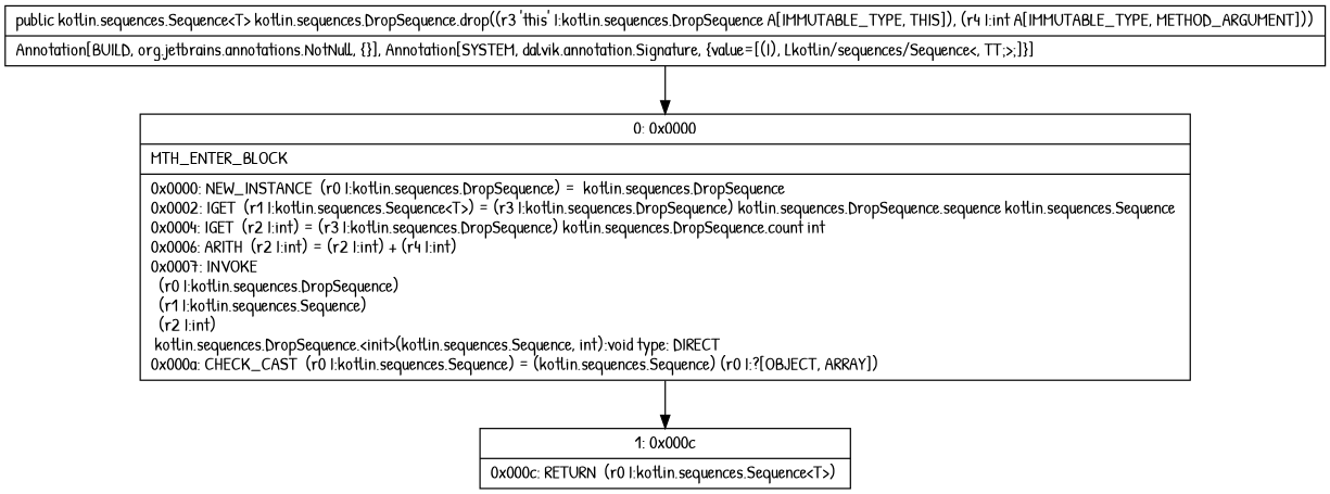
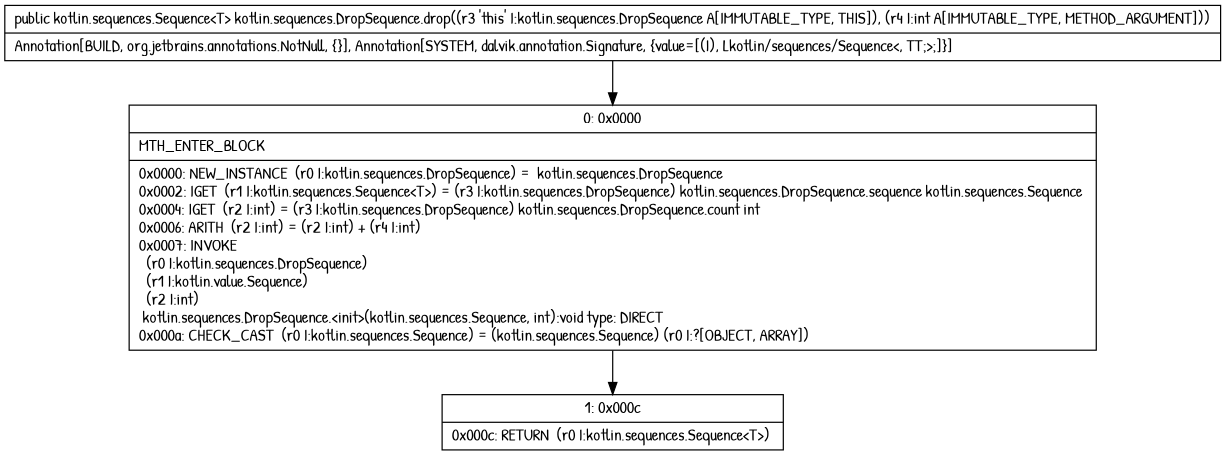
  digraph {
    fontname="Patrick Hand"
    node [shape=record fontname="Patrick Hand"]
    edge [fontname="Patrick Hand"]
-   n1 [label="{0\:\ 0x0000|MTH_ENTER_BLOCK\l|0x0000: NEW_INSTANCE  (r0 I:kotlin.sequences.DropSequence) =  kotlin.sequences.DropSequence \l0x0002: IGET  (r1 I:kotlin.sequences.Sequence\<T\>) = (r3 I:kotlin.sequences.DropSequence) kotlin.sequences.DropSequence.sequence kotlin.sequences.Sequence \l0x0004: IGET  (r2 I:int) = (r3 I:kotlin.sequences.DropSequence) kotlin.sequences.DropSequence.count int \l0x0006: ARITH  (r2 I:int) = (r2 I:int) + (r4 I:int) \l0x0007: INVOKE  \l  (r0 I:kotlin.sequences.DropSequence)\l  (r1 I:kotlin.sequences.Sequence)\l  (r2 I:int)\l kotlin.sequences.DropSequence.\<init\>(kotlin.sequences.Sequence, int):void type: DIRECT \l0x000a: CHECK_CAST  (r0 I:kotlin.sequences.Sequence) = (kotlin.sequences.Sequence) (r0 I:?[OBJECT, ARRAY]) \l}"]
+   n1 [label="{0\:\ 0x0000|MTH_ENTER_BLOCK\l|0x0000: NEW_INSTANCE  (r0 I:kotlin.sequences.DropSequence) =  kotlin.sequences.DropSequence \l0x0002: IGET  (r1 I:kotlin.sequences.Sequence\<T\>) = (r3 I:kotlin.sequences.DropSequence) kotlin.sequences.DropSequence.sequence kotlin.sequences.Sequence \l0x0004: IGET  (r2 I:int) = (r3 I:kotlin.sequences.DropSequence) kotlin.sequences.DropSequence.count int \l0x0006: ARITH  (r2 I:int) = (r2 I:int) + (r4 I:int) \l0x0007: INVOKE  \l  (r0 I:kotlin.sequences.DropSequence)\l  (r1 I:kotlin.value.Sequence)\l  (r2 I:int)\l kotlin.sequences.DropSequence.\<init\>(kotlin.sequences.Sequence, int):void type: DIRECT \l0x000a: CHECK_CAST  (r0 I:kotlin.sequences.Sequence) = (kotlin.sequences.Sequence) (r0 I:?[OBJECT, ARRAY]) \l}"]
    n2 [label="{1\:\ 0x000c|0x000c: RETURN  (r0 I:kotlin.sequences.Sequence\<T\>) \l}"]
    n3 [label="{public kotlin.sequences.Sequence\<T\> kotlin.sequences.DropSequence.drop((r3 'this' I:kotlin.sequences.DropSequence A[IMMUTABLE_TYPE, THIS]), (r4 I:int A[IMMUTABLE_TYPE, METHOD_ARGUMENT]))  | Annotation[BUILD, org.jetbrains.annotations.NotNull, \{\}], Annotation[SYSTEM, dalvik.annotation.Signature, \{value=[(I), Lkotlin\/sequences\/Sequence\<, TT;\>;]\}]\l}"]
    n1 -> n2
    n3 -> n1
  }
